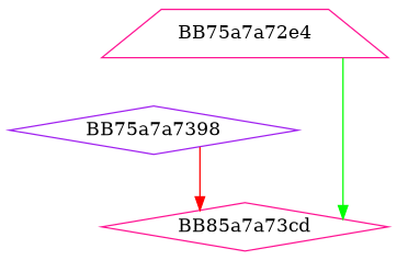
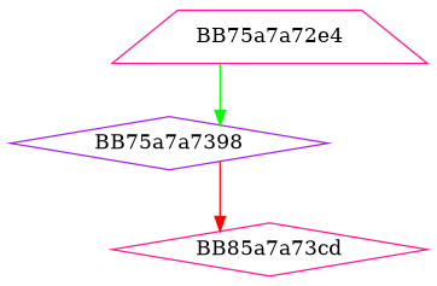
  digraph {
    splines=ortho
    node [color=deeppink shape=diamond]
    BB75a7a72e4 [shape=trapezium]
    BB75a7a7398 [color=purple]
    n3 [label=BB85a7a73cd]
-   BB75a7a72e4 -> n3 [color=green]
+   BB75a7a72e4 -> BB75a7a7398 [color=green]
    BB75a7a7398 -> n3 [color=red]
  }
